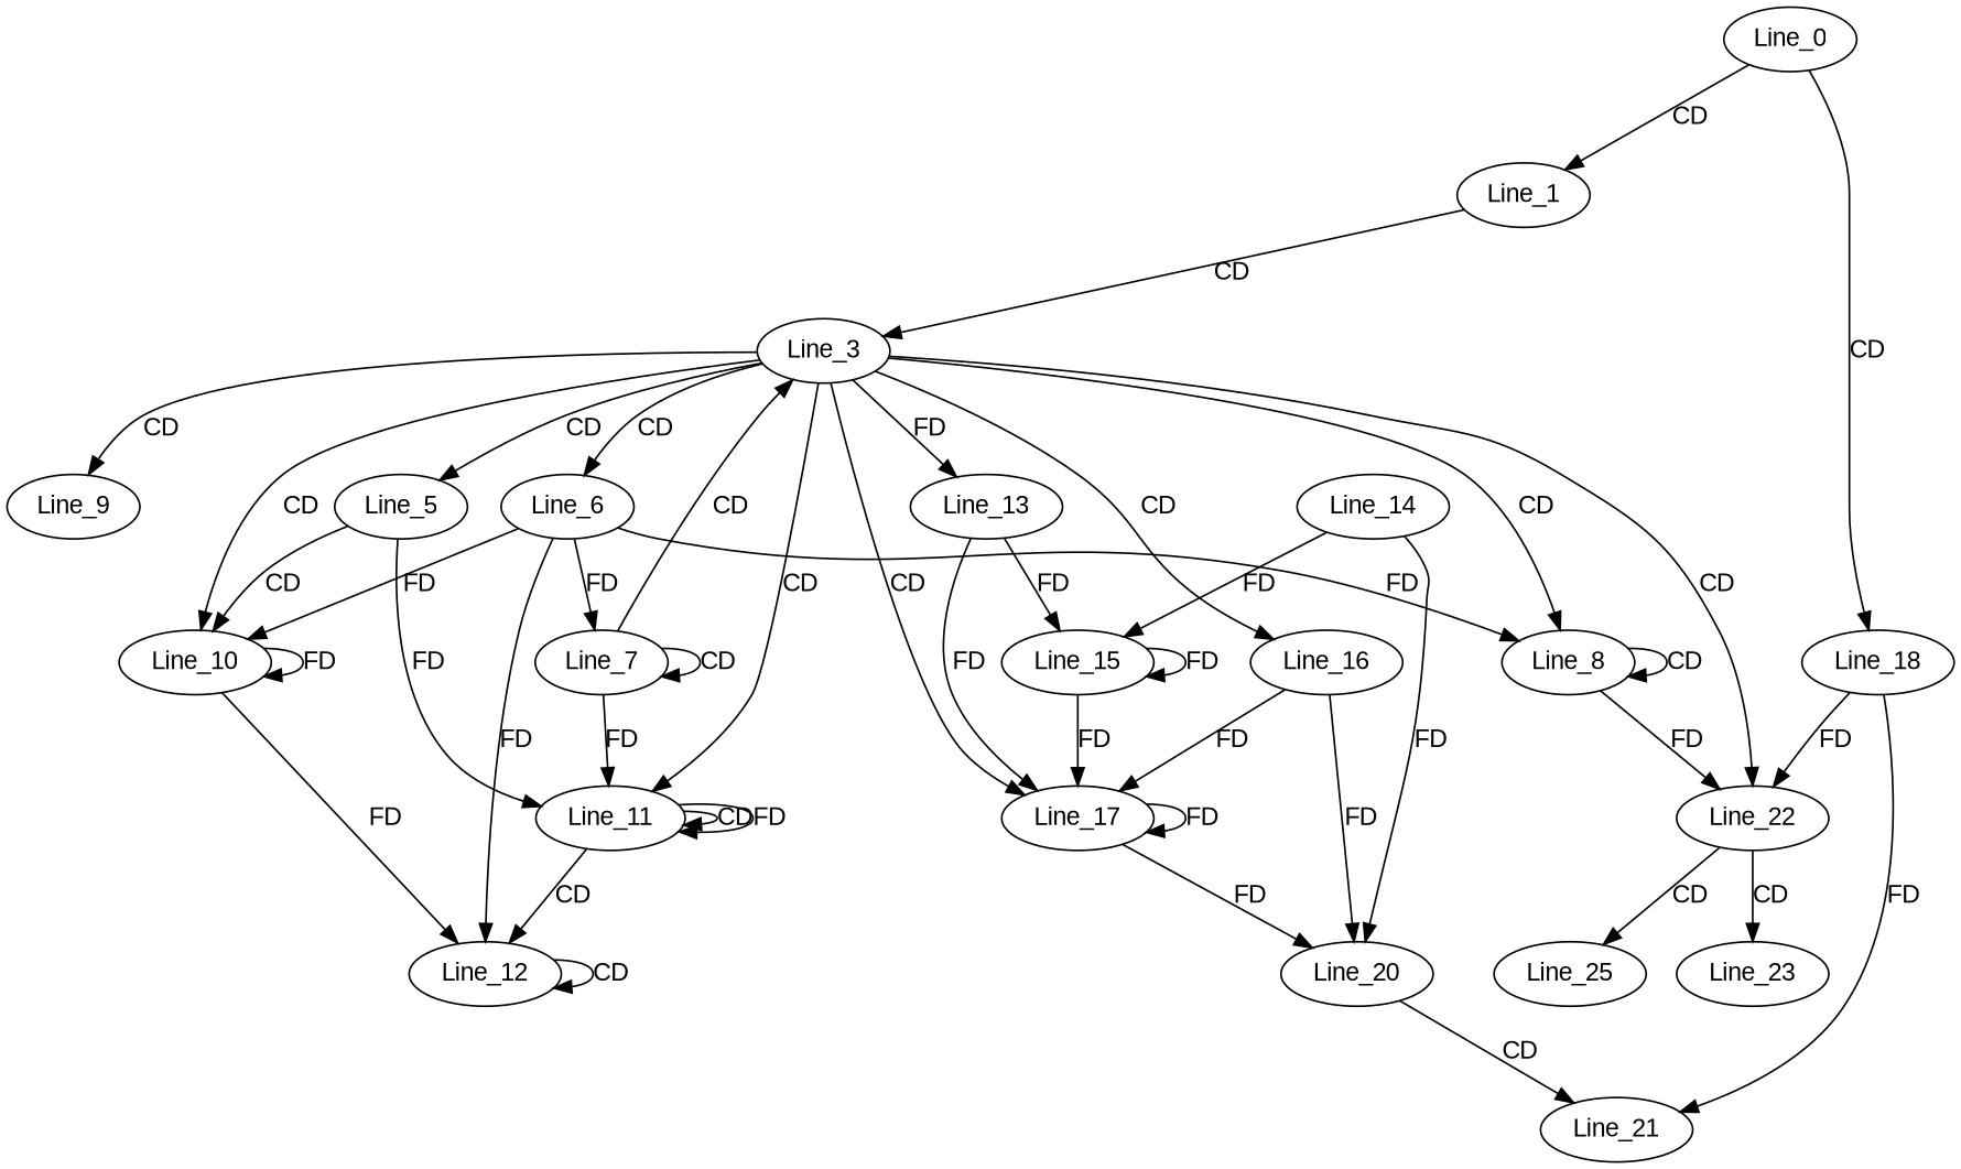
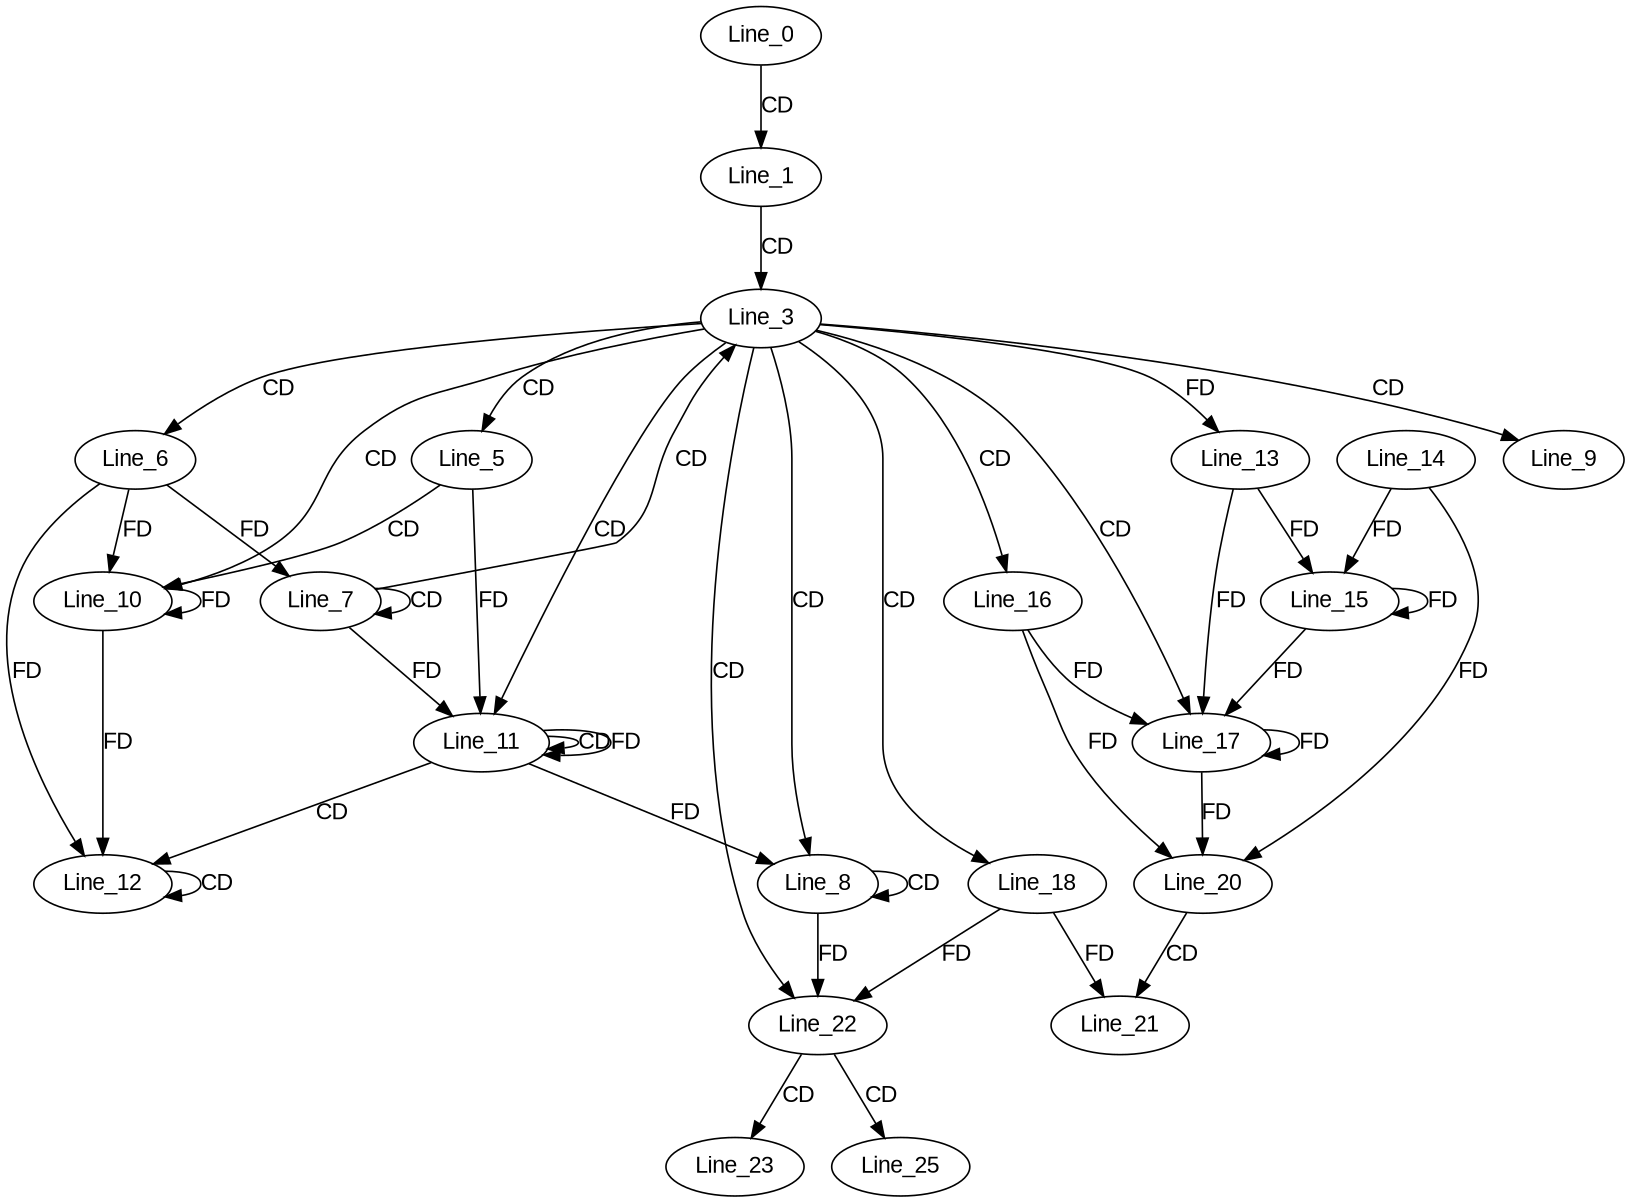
  digraph {
    fontname="Liberation Sans"
    node [fontname="Liberation Sans"]
    edge [fontname="Liberation Sans"]
    Line_0
    Line_1
    Line_3
    Line_5
    Line_6
    Line_8
    Line_9
    Line_10
    Line_11
    Line_13
    Line_16
    Line_17
    Line_18
    Line_22
    Line_7
    Line_12
    Line_15
    Line_20
    Line_21
    Line_23
    Line_25
    Line_14
    Line_0 -> Line_1 [label=CD]
    Line_1 -> Line_3 [label=CD]
    Line_3 -> Line_5 [label=CD]
    Line_3 -> Line_6 [label=CD]
    Line_3 -> Line_8 [label=CD]
    Line_3 -> Line_9 [label=CD]
    Line_3 -> Line_10 [label=CD]
    Line_3 -> Line_11 [label=CD]
    Line_3 -> Line_13 [label=FD]
    Line_3 -> Line_16 [label=CD]
    Line_3 -> Line_17 [label=CD]
-   Line_0 -> Line_18 [label=CD]
+   Line_3 -> Line_18 [label=CD]
    Line_3 -> Line_22 [label=CD]
    Line_5 -> Line_10 [label=CD]
    Line_5 -> Line_11 [label=FD]
-   Line_6 -> Line_8 [label=FD]
+   Line_11 -> Line_8 [label=FD]
    Line_6 -> Line_10 [label=FD]
    Line_6 -> Line_7 [label=FD]
    Line_6 -> Line_12 [label=FD]
    Line_8 -> Line_8 [label=CD]
    Line_8 -> Line_22 [label=FD]
    Line_10 -> Line_10 [label=FD]
    Line_10 -> Line_12 [label=FD]
    Line_11 -> Line_11 [label=CD]
    Line_11 -> Line_11 [label=FD]
    Line_11 -> Line_12 [label=CD]
    Line_13 -> Line_17 [label=FD]
    Line_13 -> Line_15 [label=FD]
    Line_16 -> Line_17 [label=FD]
    Line_16 -> Line_20 [label=FD]
    Line_17 -> Line_17 [label=FD]
    Line_17 -> Line_20 [label=FD]
    Line_18 -> Line_22 [label=FD]
    Line_18 -> Line_21 [label=FD]
    Line_22 -> Line_23 [label=CD]
    Line_22 -> Line_25 [label=CD]
    Line_7 -> Line_3 [label=CD]
    Line_7 -> Line_11 [label=FD]
    Line_7 -> Line_7 [label=CD]
    Line_12 -> Line_12 [label=CD]
    Line_15 -> Line_17 [label=FD]
    Line_15 -> Line_15 [label=FD]
    Line_20 -> Line_21 [label=CD]
    Line_14 -> Line_15 [label=FD]
    Line_14 -> Line_20 [label=FD]
  }
